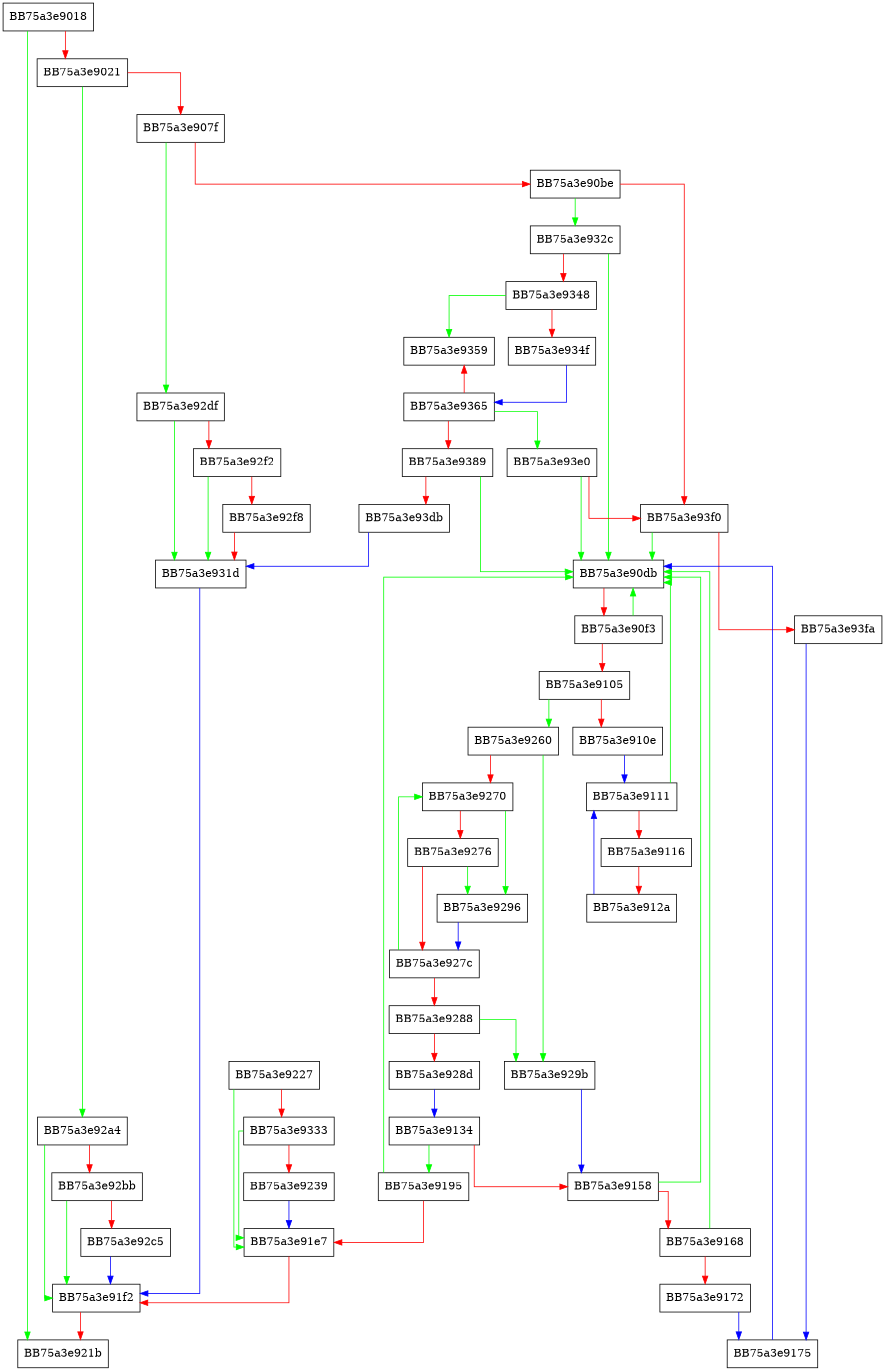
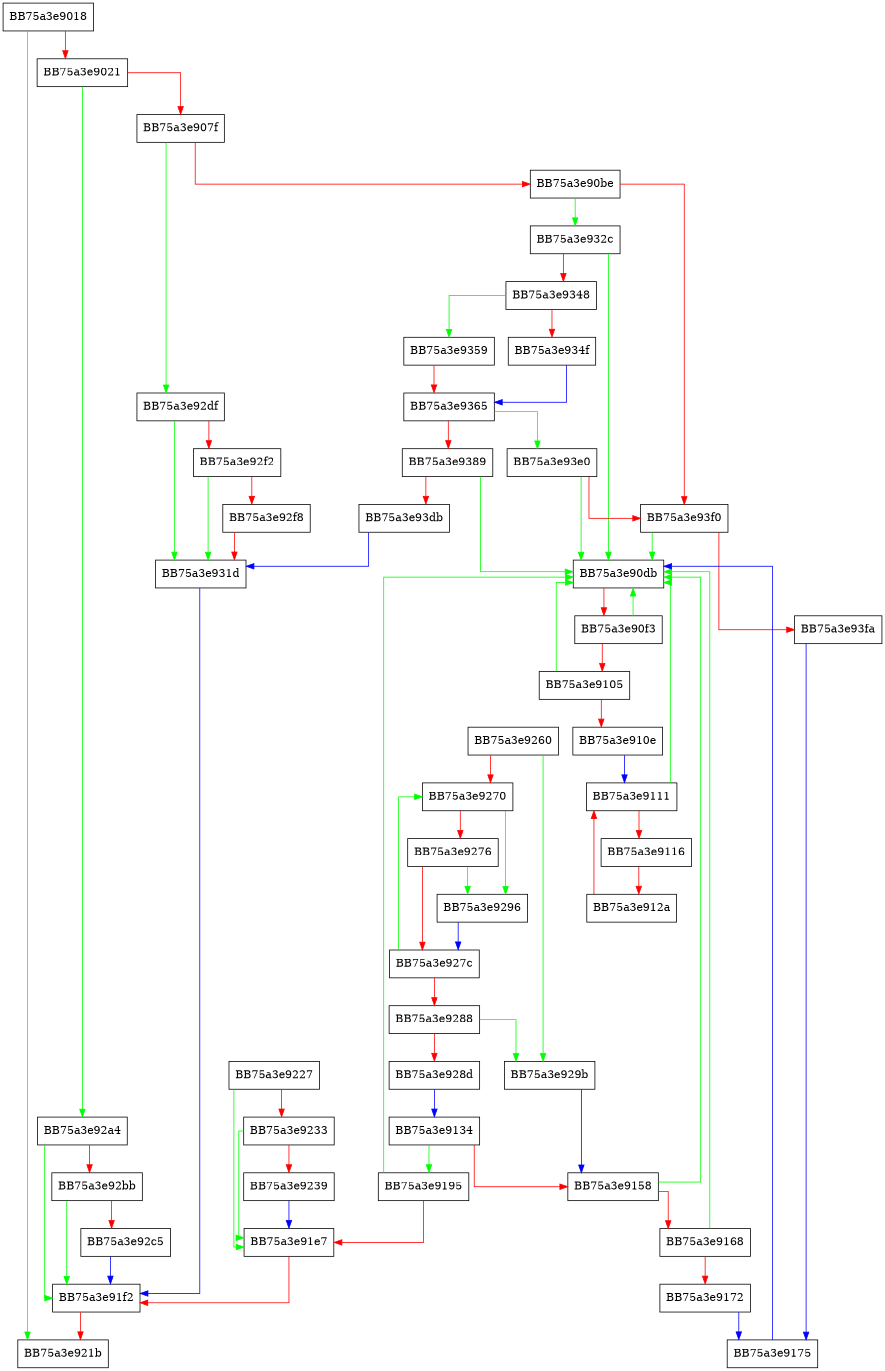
  digraph {
    splines=ortho
    node [shape=box]
    edge [color=red]
    BB75a3e9018
    BB75a3e921b
    BB75a3e9021
    BB75a3e92a4
    BB75a3e907f
    BB75a3e91f2
    BB75a3e92bb
    BB75a3e92df
    BB75a3e90be
    BB75a3e92c5
    BB75a3e931d
    BB75a3e92f2
    BB75a3e932c
    BB75a3e93f0
    BB75a3e92f8
    BB75a3e90db
    BB75a3e9348
    BB75a3e90f3
    BB75a3e9359
    BB75a3e934f
    BB75a3e9105
    BB75a3e91e7
    BB75a3e9227
-   BB75a3e9233 [label=BB75a3e9333]
+   BB75a3e9233
    BB75a3e9260
    BB75a3e910e
    BB75a3e929b
    BB75a3e9270
    BB75a3e9111
    BB75a3e9158
    BB75a3e9296
    BB75a3e9276
    BB75a3e9116
    BB75a3e912a
    BB75a3e9134
    BB75a3e9195
    BB75a3e9168
    BB75a3e9172
    BB75a3e9175
    BB75a3e9239
    BB75a3e927c
    BB75a3e9288
    BB75a3e928d
    BB75a3e9365
    BB75a3e93e0
    BB75a3e9389
    BB75a3e93db
    BB75a3e93fa
    BB75a3e9018 -> BB75a3e921b [color=green]
    BB75a3e9018 -> BB75a3e9021
    BB75a3e9021 -> BB75a3e92a4 [color=green]
    BB75a3e9021 -> BB75a3e907f
    BB75a3e92a4 -> BB75a3e91f2 [color=green]
    BB75a3e92a4 -> BB75a3e92bb
    BB75a3e907f -> BB75a3e92df [color=green]
    BB75a3e907f -> BB75a3e90be
    BB75a3e91f2 -> BB75a3e921b
    BB75a3e92bb -> BB75a3e91f2 [color=green]
    BB75a3e92bb -> BB75a3e92c5
    BB75a3e92df -> BB75a3e931d [color=green]
    BB75a3e92df -> BB75a3e92f2
    BB75a3e90be -> BB75a3e932c [color=green]
    BB75a3e90be -> BB75a3e93f0
    BB75a3e92c5 -> BB75a3e91f2 [color=blue]
    BB75a3e931d -> BB75a3e91f2 [color=blue]
    BB75a3e92f2 -> BB75a3e931d [color=green]
    BB75a3e92f2 -> BB75a3e92f8
    BB75a3e932c -> BB75a3e90db [color=green]
    BB75a3e932c -> BB75a3e9348
    BB75a3e93f0 -> BB75a3e90db [color=green]
    BB75a3e93f0 -> BB75a3e93fa
    BB75a3e92f8 -> BB75a3e931d
    BB75a3e90db -> BB75a3e90f3
    BB75a3e9348 -> BB75a3e9359 [color=green]
    BB75a3e9348 -> BB75a3e934f
    BB75a3e90f3 -> BB75a3e90db [color=green]
    BB75a3e90f3 -> BB75a3e9105
-   BB75a3e9365 -> BB75a3e9359
+   BB75a3e9359 -> BB75a3e9365
    BB75a3e934f -> BB75a3e9365 [color=blue]
-   BB75a3e9105 -> BB75a3e9260 [color=green]
+   BB75a3e9105 -> BB75a3e90db [color=green]
    BB75a3e9105 -> BB75a3e910e
    BB75a3e91e7 -> BB75a3e91f2
    BB75a3e9227 -> BB75a3e91e7 [color=green]
    BB75a3e9227 -> BB75a3e9233
    BB75a3e9233 -> BB75a3e91e7 [color=green]
    BB75a3e9233 -> BB75a3e9239
    BB75a3e9260 -> BB75a3e929b [color=green]
    BB75a3e9260 -> BB75a3e9270
    BB75a3e910e -> BB75a3e9111 [color=blue]
    BB75a3e929b -> BB75a3e9158 [color=blue]
    BB75a3e9270 -> BB75a3e9296 [color=green]
    BB75a3e9270 -> BB75a3e9276
    BB75a3e9111 -> BB75a3e90db [color=green]
    BB75a3e9111 -> BB75a3e9116
    BB75a3e9158 -> BB75a3e90db [color=green]
    BB75a3e9158 -> BB75a3e9168
    BB75a3e9296 -> BB75a3e927c [color=blue]
    BB75a3e9276 -> BB75a3e9296 [color=green]
    BB75a3e9276 -> BB75a3e927c
    BB75a3e9116 -> BB75a3e912a
-   BB75a3e912a -> BB75a3e9111 [color=blue]
+   BB75a3e912a -> BB75a3e9111
    BB75a3e9134 -> BB75a3e9158
    BB75a3e9134 -> BB75a3e9195 [color=green]
    BB75a3e9195 -> BB75a3e90db [color=green]
    BB75a3e9195 -> BB75a3e91e7
    BB75a3e9168 -> BB75a3e90db [color=green]
    BB75a3e9168 -> BB75a3e9172
    BB75a3e9172 -> BB75a3e9175 [color=blue]
    BB75a3e9175 -> BB75a3e90db [color=blue]
    BB75a3e9239 -> BB75a3e91e7 [color=blue]
    BB75a3e927c -> BB75a3e9270 [color=green]
    BB75a3e927c -> BB75a3e9288
    BB75a3e9288 -> BB75a3e929b [color=green]
    BB75a3e9288 -> BB75a3e928d
    BB75a3e928d -> BB75a3e9134 [color=blue]
    BB75a3e9365 -> BB75a3e93e0 [color=green]
    BB75a3e9365 -> BB75a3e9389
    BB75a3e93e0 -> BB75a3e93f0
    BB75a3e93e0 -> BB75a3e90db [color=green]
    BB75a3e9389 -> BB75a3e90db [color=green]
    BB75a3e9389 -> BB75a3e93db
    BB75a3e93db -> BB75a3e931d [color=blue]
    BB75a3e93fa -> BB75a3e9175 [color=blue]
  }
